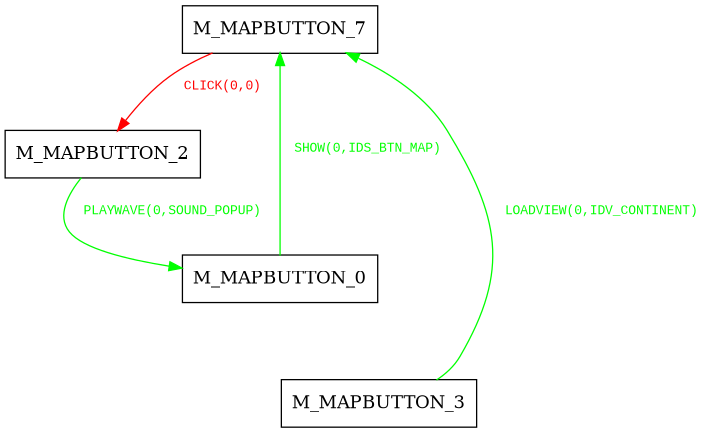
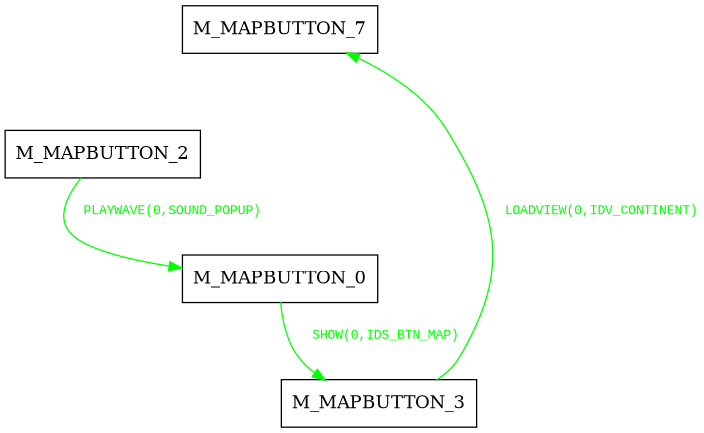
  digraph {
    node [shape=record]
    edge [color=green fontcolor=green]
    n1 [label=M_MAPBUTTON_7]
    M_MAPBUTTON_0
    M_MAPBUTTON_2
    M_MAPBUTTON_3
-   n1 -> M_MAPBUTTON_2 [color=red fontcolor=red label=< <font face="Courier New" point-size="10"> CLICK(0,0)<br/> </font>>]
-   M_MAPBUTTON_0 -> n1 [label=< <font face="Courier New" point-size="10"> SHOW(0,IDS_BTN_MAP)<br/> </font>>]
+   M_MAPBUTTON_0 -> M_MAPBUTTON_3 [label=< <font face="Courier New" point-size="10"> SHOW(0,IDS_BTN_MAP)<br/> </font>>]
    M_MAPBUTTON_2 -> M_MAPBUTTON_0 [label=< <font face="Courier New" point-size="10"> PLAYWAVE(0,SOUND_POPUP)<br/> </font>>]
    M_MAPBUTTON_3 -> n1 [label=< <font face="Courier New" point-size="10"> LOADVIEW(0,IDV_CONTINENT)<br/> </font>>]
  }
